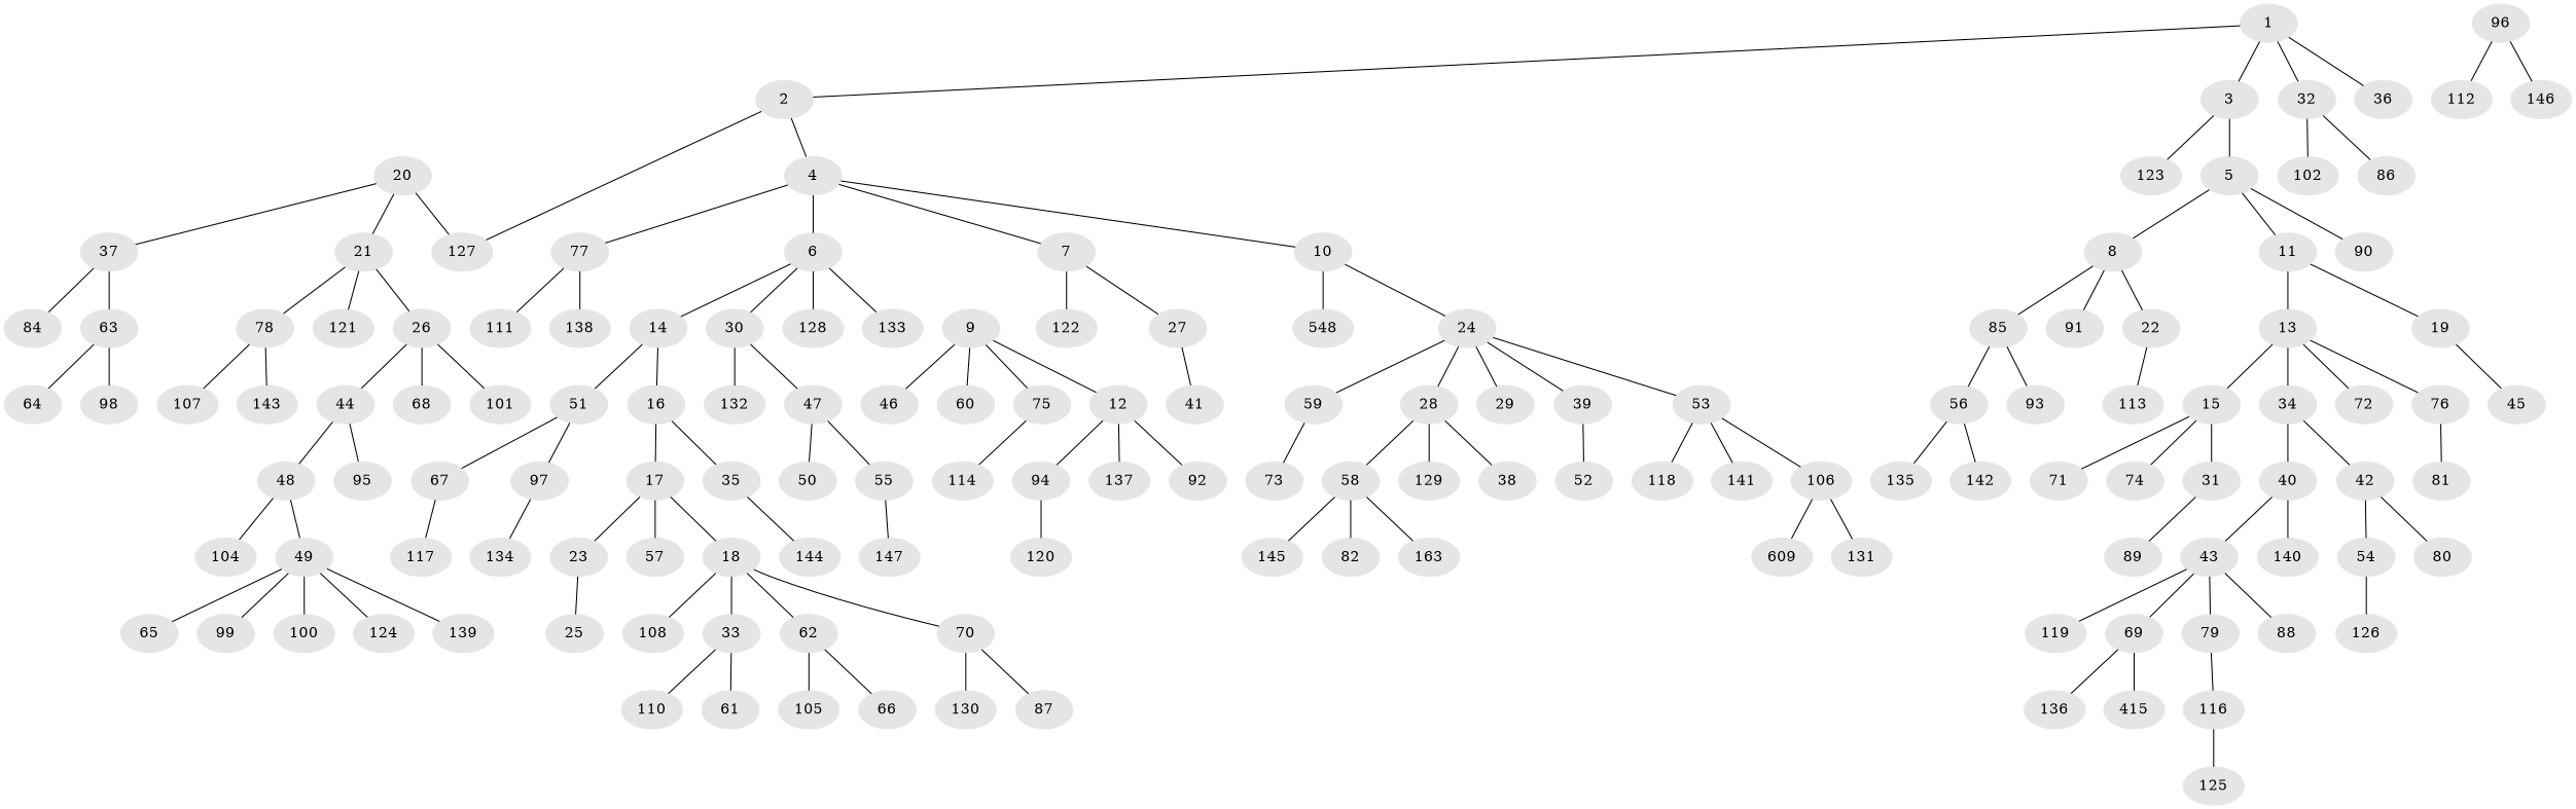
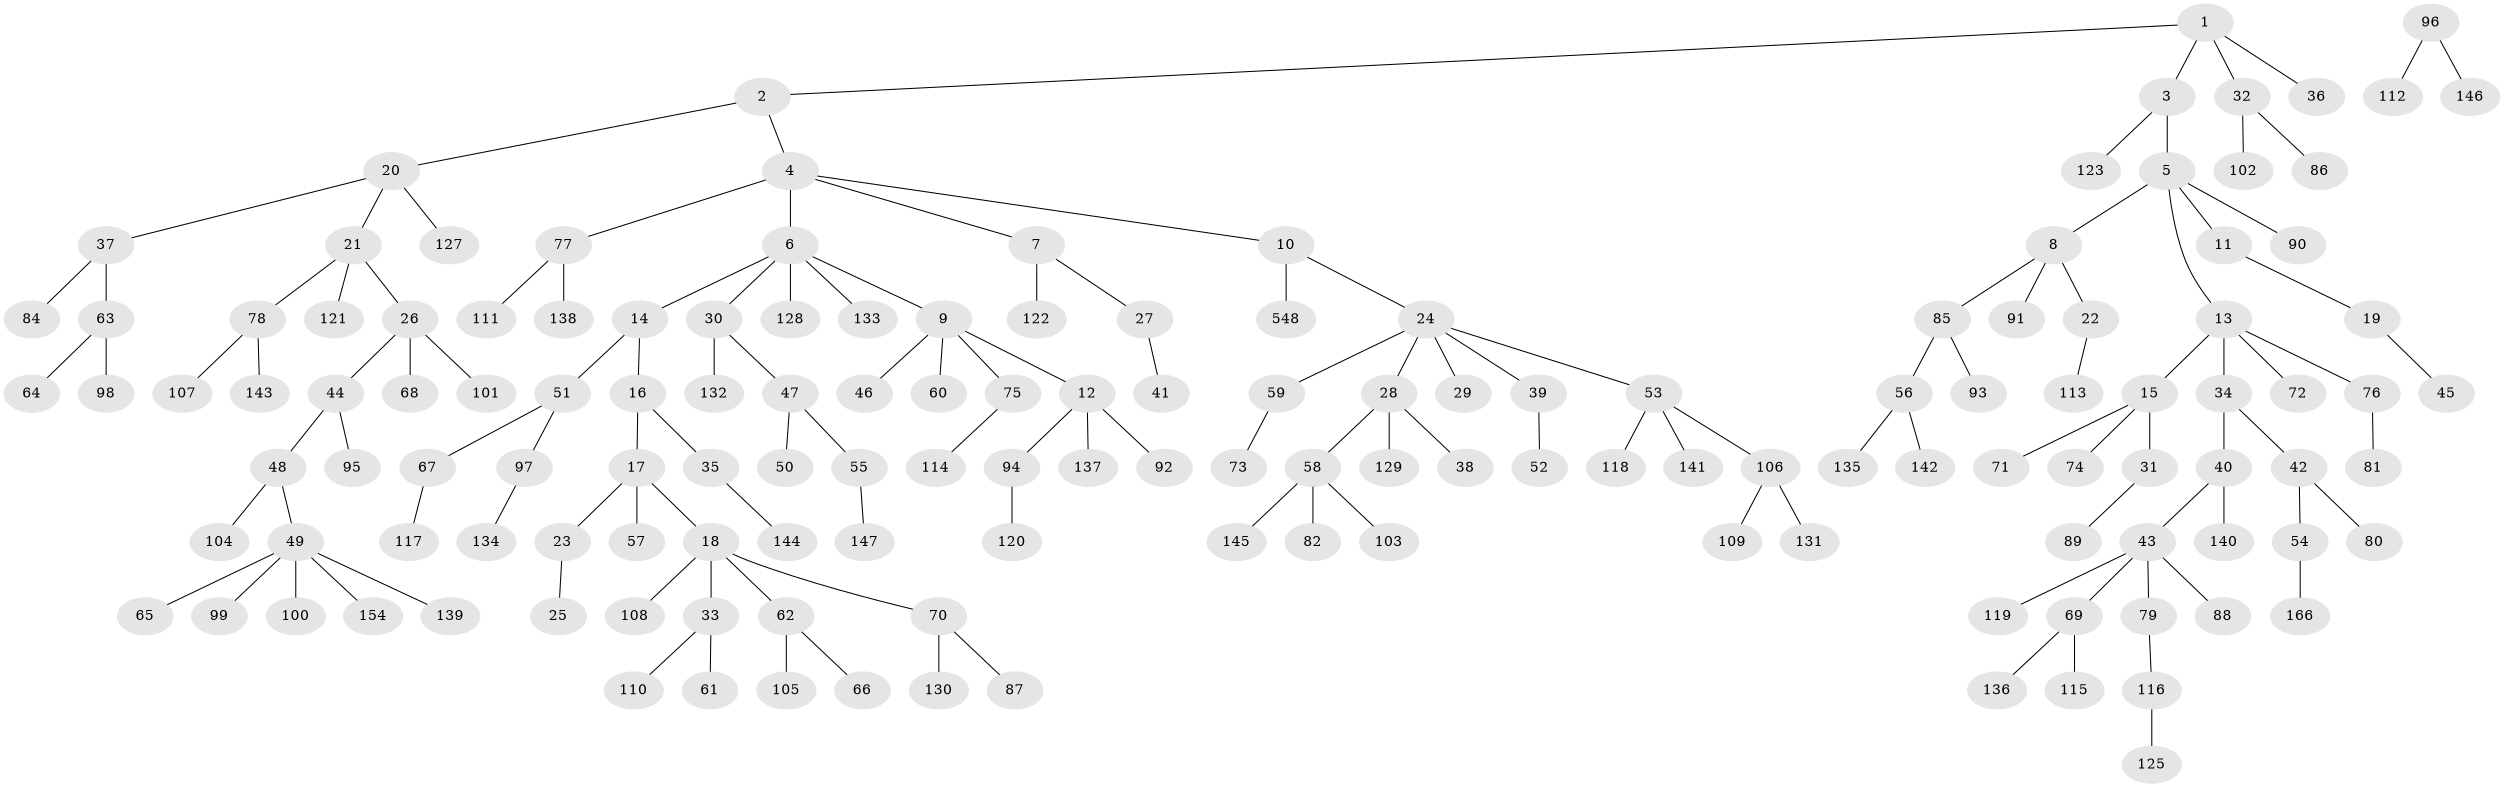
  graph {
    node [color=gray90 style=filled]
    1
    2
    3
    32
    36
    4
    20
    5
    123
    86
    102
    6
    7
    10
    77
    21
    37
    127
    8
    11
    90
    9
    14
    30
    128
    133
    27
    122
    24
    n30 [label=548]
    111
    138
    22
    85
    91
    13
    19
    12
    46
    60
    75
    16
    51
    47
    132
    41
    113
    56
    93
    92
    94
    137
    114
    28
    29
    39
    53
    59
    15
    34
    72
    76
    45
    120
    31
    71
    74
    40
    42
    81
    17
    35
    67
    97
    89
    18
    23
    57
    144
    33
    62
    70
    108
    25
    61
    110
    66
    105
    87
    130
    26
    78
    121
    63
    84
    44
    68
    101
    107
    143
    135
    142
    38
    58
    129
    52
    106
    118
    141
    73
    48
    95
    82
-   103 [label=163]
+   103
    145
    50
    55
    43
    140
    54
    80
    64
    98
    69
    79
    88
    119
-   126
-   115 [label=415]
+   126 [label=166]
+   115
    136
    116
    49
    104
    147
    65
    99
    100
-   124
+   124 [label=154]
    139
    117
    134
-   109 [label=609]
+   109
    131
    125
    96
    112
    146
    1 -- 2
    1 -- 3
    1 -- 32
    1 -- 36
    2 -- 4
-   2 -- 127
+   2 -- 20
    3 -- 5
    3 -- 123
    32 -- 86
    32 -- 102
    4 -- 6
    4 -- 7
    4 -- 10
    4 -- 77
    20 -- 21
    20 -- 37
    20 -- 127
    5 -- 8
    5 -- 11
    5 -- 90
+   6 -- 9
    6 -- 14
    6 -- 30
    6 -- 128
    6 -- 133
    7 -- 27
    7 -- 122
    10 -- 24
    10 -- n30
    77 -- 111
    77 -- 138
    21 -- 26
    21 -- 78
    21 -- 121
    37 -- 63
    37 -- 84
    8 -- 22
    8 -- 85
    8 -- 91
-   11 -- 13
+   5 -- 13
    11 -- 19
    9 -- 12
    9 -- 46
    9 -- 60
    9 -- 75
    14 -- 16
    14 -- 51
    30 -- 47
    30 -- 132
    27 -- 41
    24 -- 28
    24 -- 29
    24 -- 39
    24 -- 53
    24 -- 59
    22 -- 113
    85 -- 56
    85 -- 93
    13 -- 15
    13 -- 34
    13 -- 72
    13 -- 76
    19 -- 45
    12 -- 92
    12 -- 94
    12 -- 137
    75 -- 114
    16 -- 17
    16 -- 35
    51 -- 67
    51 -- 97
    47 -- 50
    47 -- 55
    56 -- 135
    56 -- 142
    94 -- 120
    28 -- 38
    28 -- 58
    28 -- 129
    39 -- 52
    53 -- 106
    53 -- 118
    53 -- 141
    59 -- 73
    15 -- 31
    15 -- 71
    15 -- 74
    34 -- 40
    34 -- 42
    76 -- 81
    31 -- 89
    40 -- 43
    40 -- 140
    42 -- 54
    42 -- 80
    17 -- 18
    17 -- 23
    17 -- 57
    35 -- 144
    67 -- 117
    97 -- 134
    18 -- 33
    18 -- 62
    18 -- 70
    18 -- 108
    23 -- 25
    33 -- 61
    33 -- 110
    62 -- 66
    62 -- 105
    70 -- 87
    70 -- 130
    26 -- 44
    26 -- 68
    26 -- 101
    78 -- 107
    78 -- 143
    63 -- 64
    63 -- 98
    44 -- 48
    44 -- 95
    58 -- 82
    58 -- 103
    58 -- 145
    106 -- 109
    106 -- 131
    48 -- 49
    48 -- 104
    55 -- 147
    43 -- 69
    43 -- 79
    43 -- 88
    43 -- 119
    54 -- 126
    69 -- 115
    69 -- 136
    79 -- 116
    116 -- 125
    49 -- 65
    49 -- 99
    49 -- 100
    49 -- 124
    49 -- 139
    96 -- 112
    96 -- 146
  }
